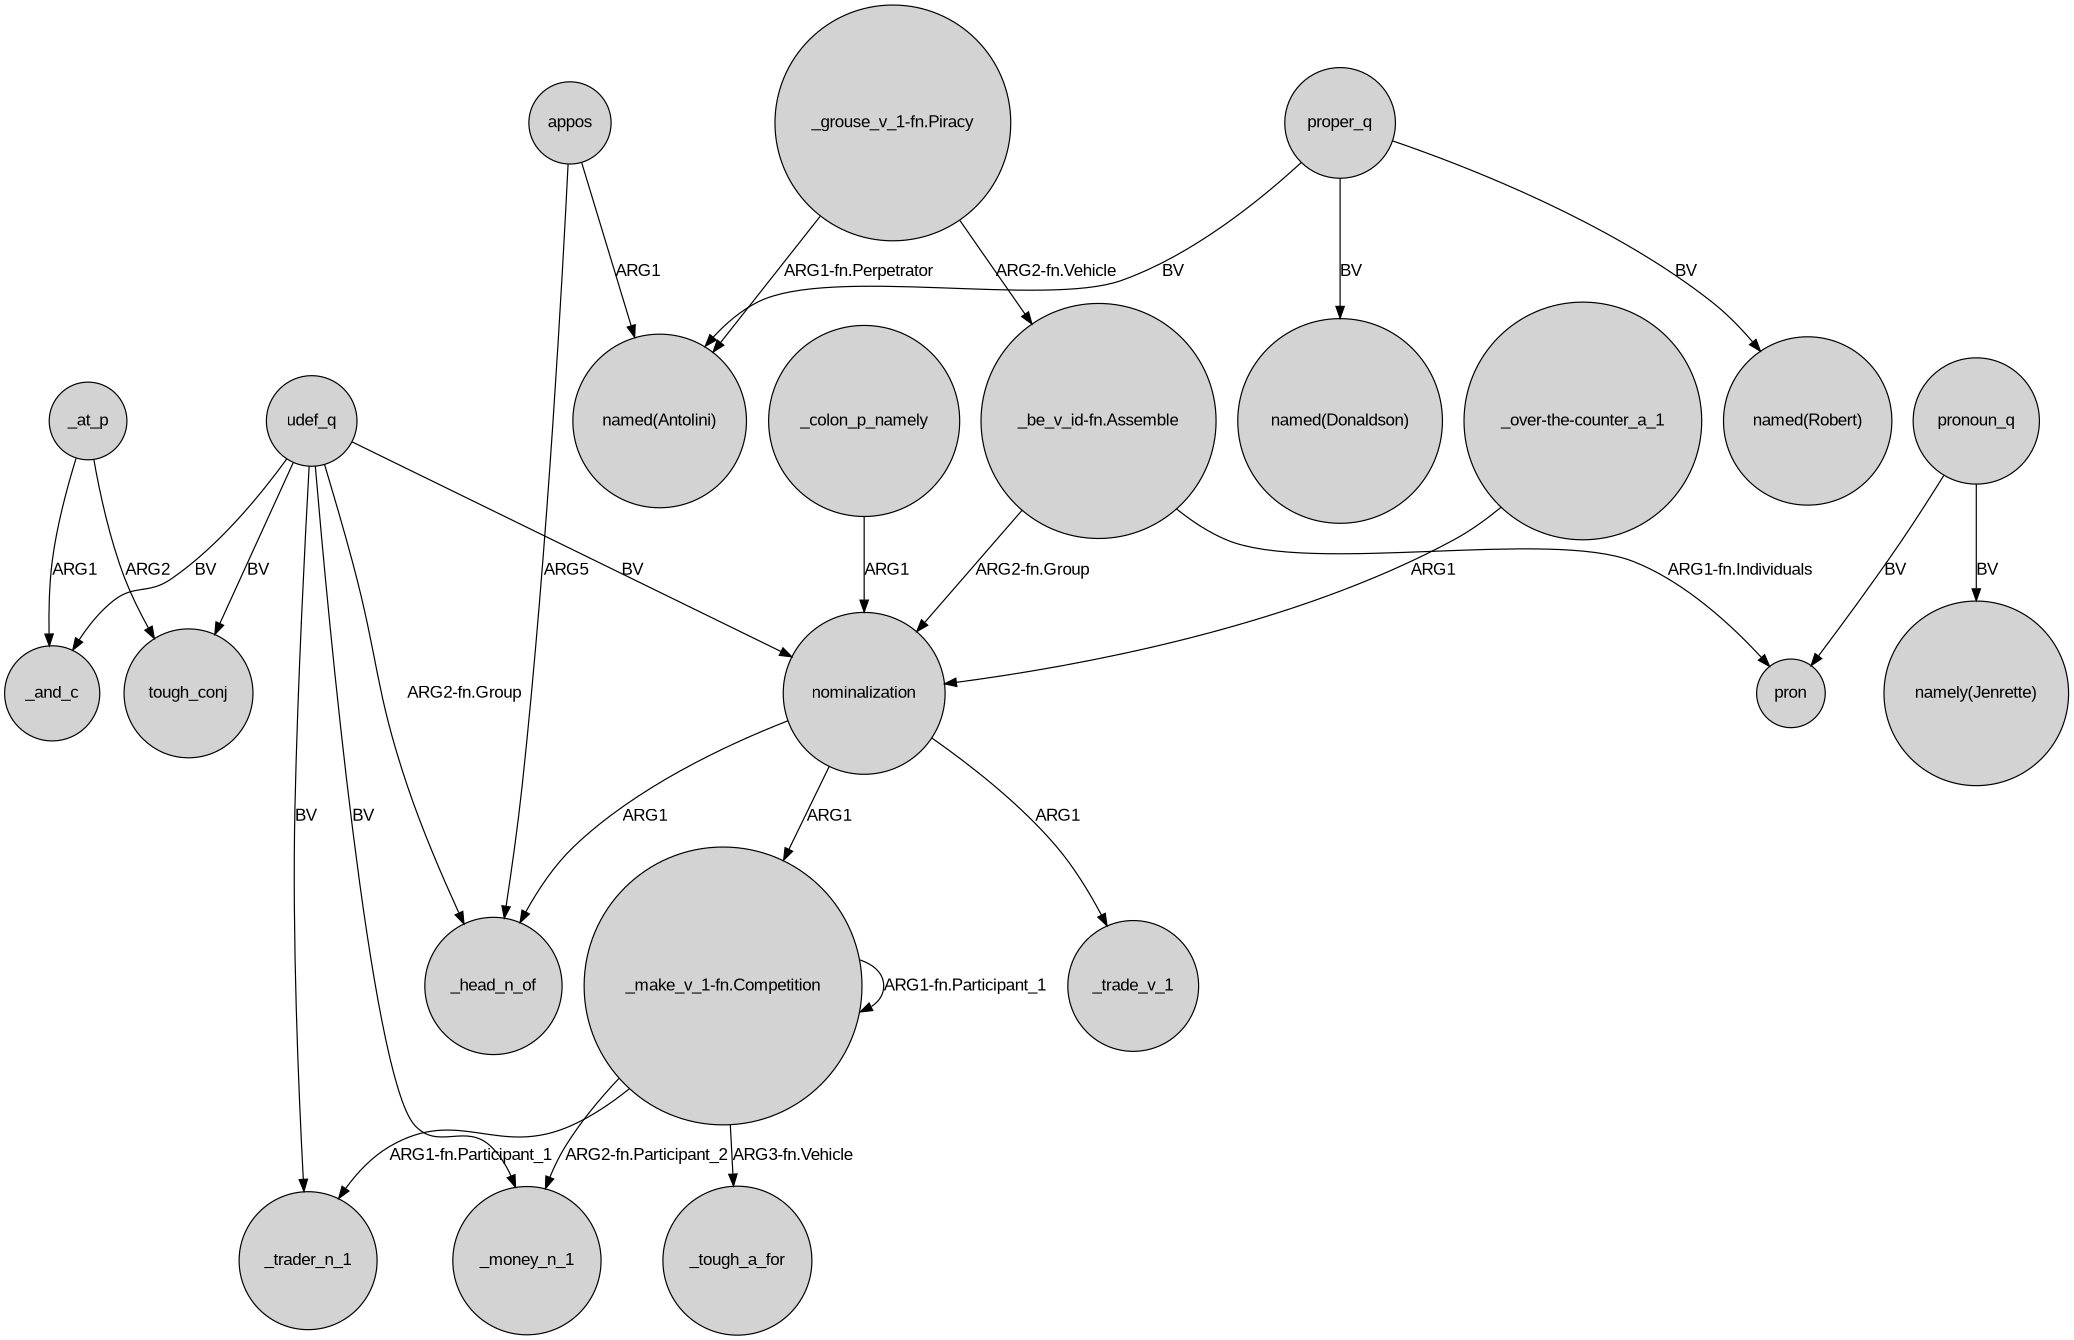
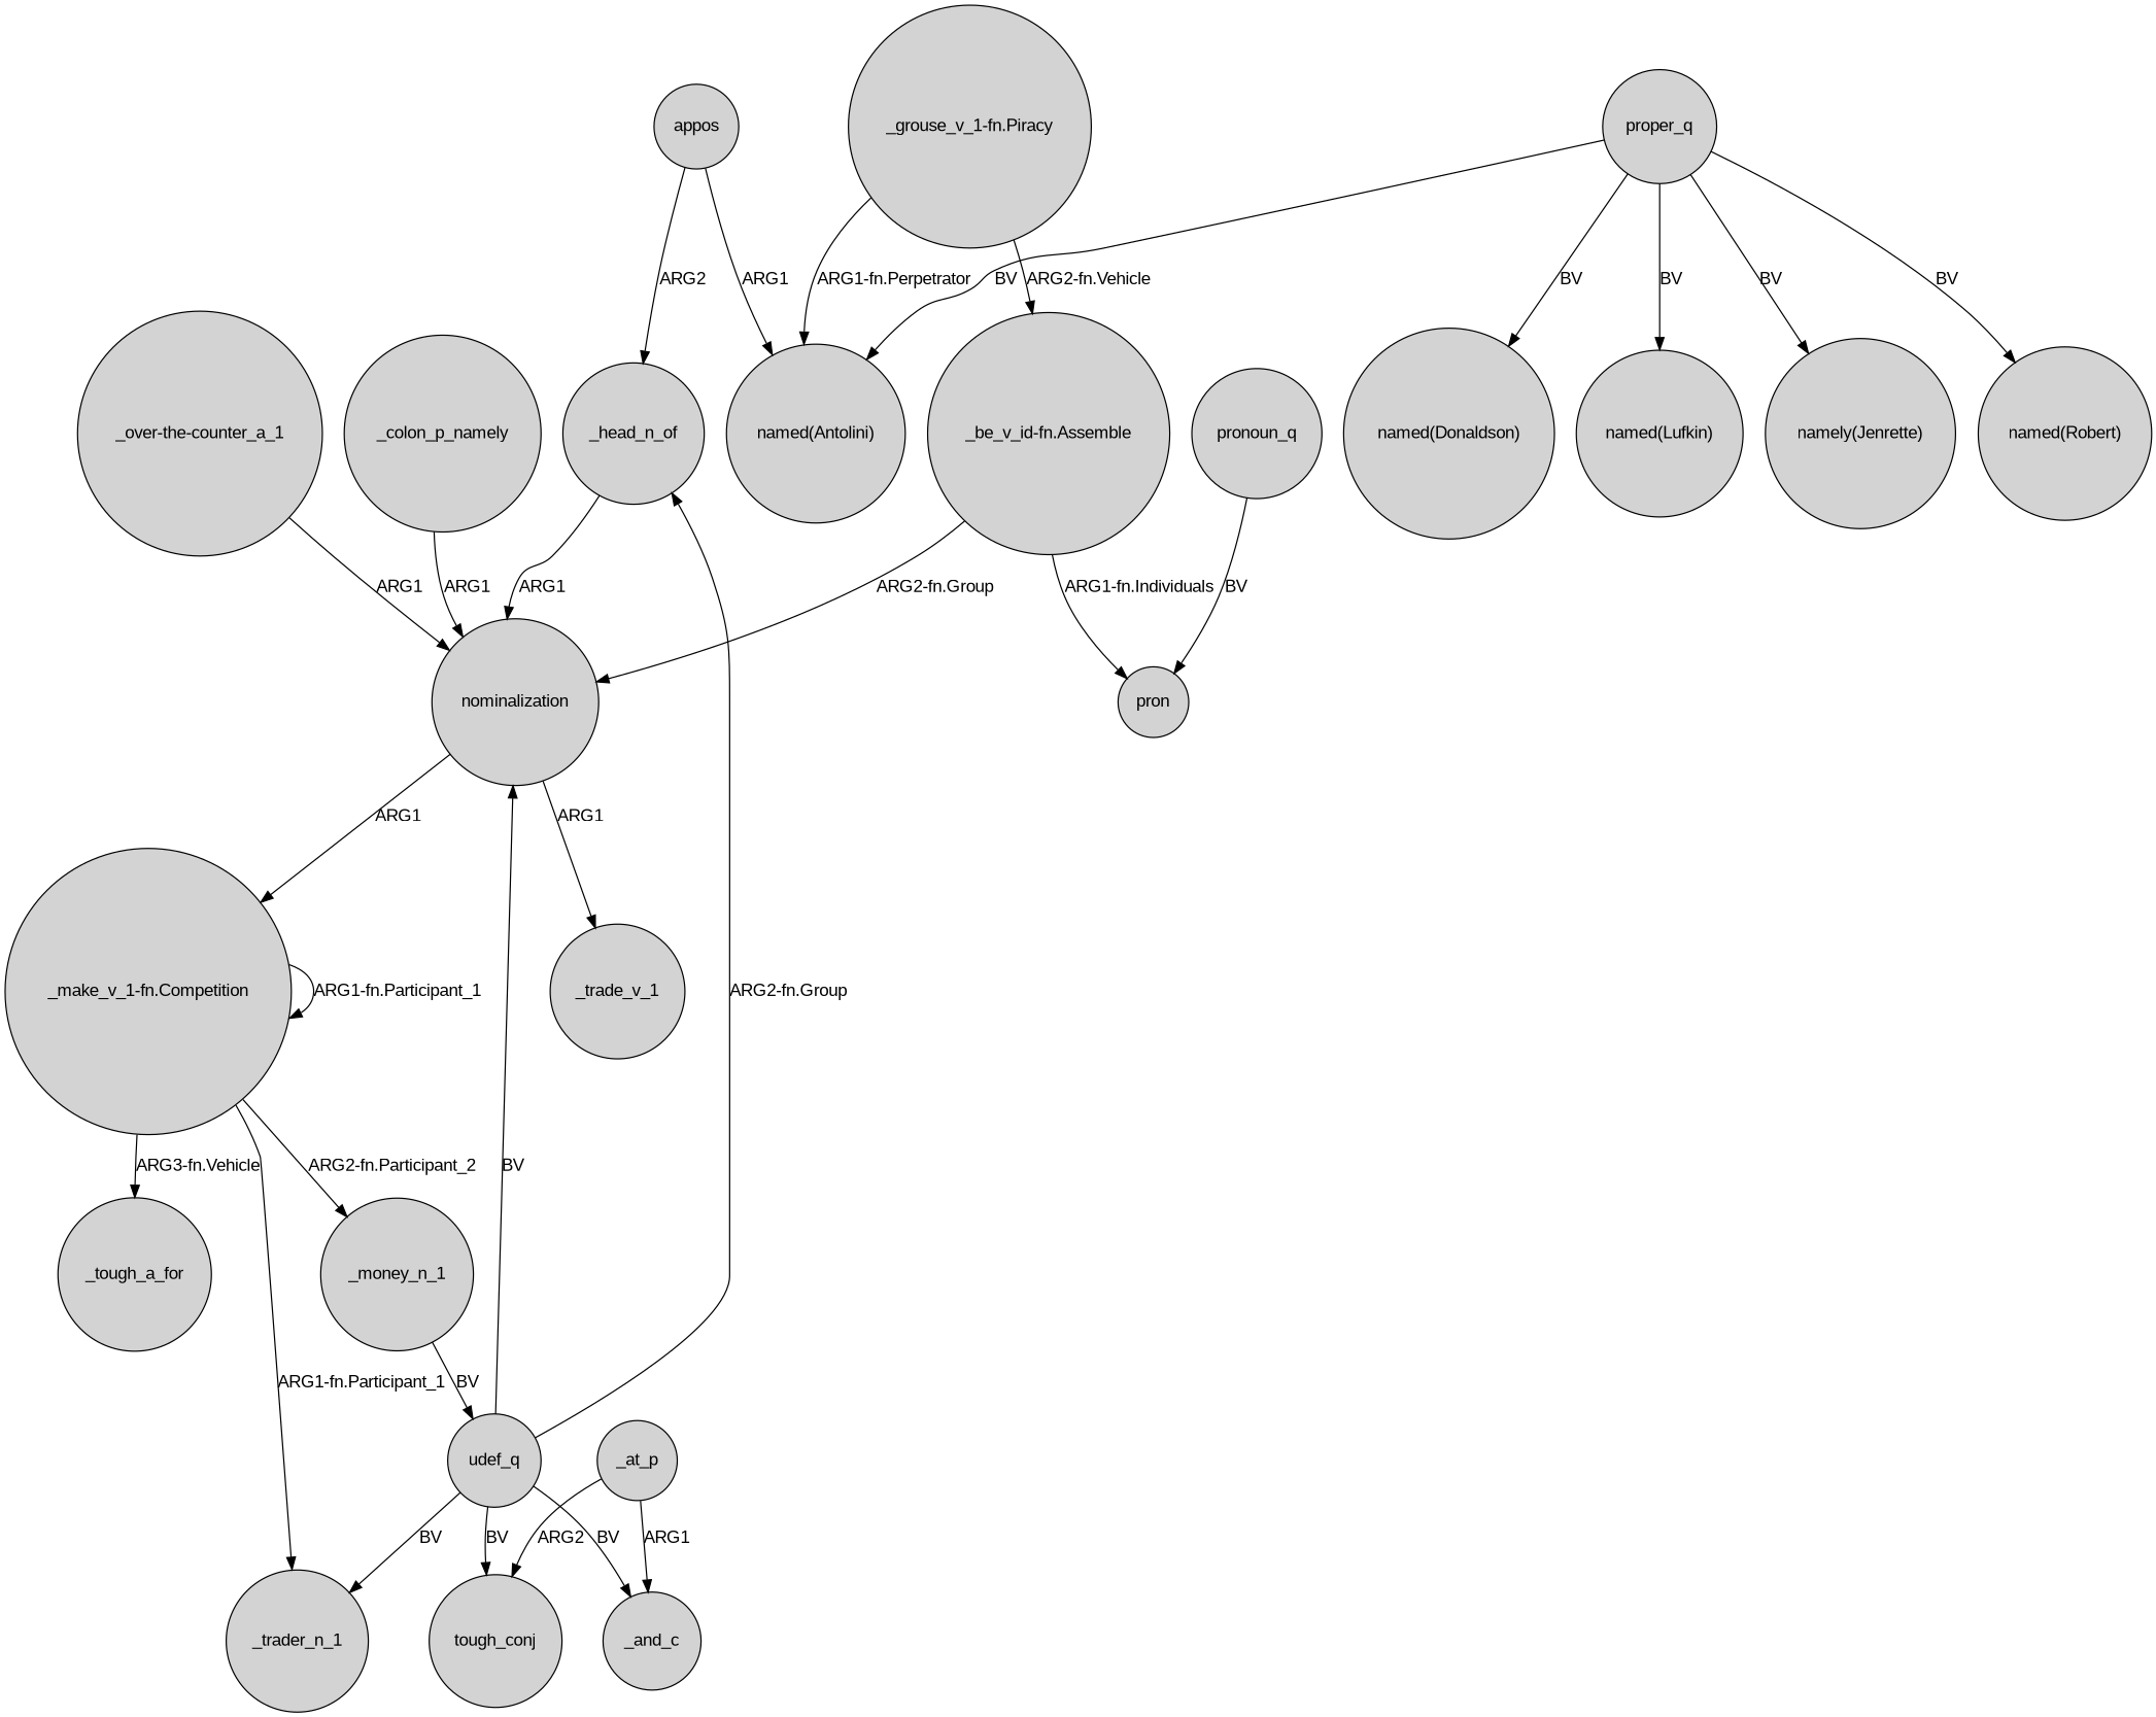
  digraph {
    fontname="Liberation Sans"
    node [fontname="Liberation Sans" shape=circle style=filled]
    edge [fontname="Liberation Sans"]
    _head_n_of
    nominalization
    "_make_v_1-fn.Competition"
    _trade_v_1
    _trader_n_1
    _money_n_1
    _tough_a_for
    "_grouse_v_1-fn.Piracy"
    "named(Antolini)"
    "_be_v_id-fn.Assemble"
    pron
    proper_q
    "named(Donaldson)"
+   "named(Lufkin)"
    n15 [label="namely(Jenrette)"]
    "named(Robert)"
    _colon_p_namely
    "_over-the-counter_a_1"
    udef_q
    _and_c
    n21 [label=tough_conj]
    _at_p
    pronoun_q
    appos
-   nominalization -> _head_n_of [label=ARG1]
+   _head_n_of -> nominalization [label=ARG1]
    nominalization -> "_make_v_1-fn.Competition" [label=ARG1]
    nominalization -> _trade_v_1 [label=ARG1]
    "_make_v_1-fn.Competition" -> "_make_v_1-fn.Competition" [label="ARG1-fn.Participant_1"]
    "_make_v_1-fn.Competition" -> _trader_n_1 [label="ARG1-fn.Participant_1"]
    "_make_v_1-fn.Competition" -> _money_n_1 [label="ARG2-fn.Participant_2"]
    "_make_v_1-fn.Competition" -> _tough_a_for [label="ARG3-fn.Vehicle"]
    "_grouse_v_1-fn.Piracy" -> "named(Antolini)" [label="ARG1-fn.Perpetrator"]
    "_grouse_v_1-fn.Piracy" -> "_be_v_id-fn.Assemble" [label="ARG2-fn.Vehicle"]
    "_be_v_id-fn.Assemble" -> nominalization [label="ARG2-fn.Group"]
    "_be_v_id-fn.Assemble" -> pron [label="ARG1-fn.Individuals"]
    proper_q -> "named(Antolini)" [label=BV]
    proper_q -> "named(Donaldson)" [label=BV]
-   pronoun_q -> n15 [label=BV]
+   proper_q -> "named(Lufkin)" [label=BV]
+   proper_q -> n15 [label=BV]
    proper_q -> "named(Robert)" [label=BV]
    _colon_p_namely -> nominalization [label=ARG1]
    "_over-the-counter_a_1" -> nominalization [label=ARG1]
    udef_q -> _head_n_of [label="ARG2-fn.Group"]
    udef_q -> nominalization [label=BV]
    udef_q -> _trader_n_1 [label=BV]
-   udef_q -> _money_n_1 [label=BV]
+   _money_n_1 -> udef_q [label=BV]
    udef_q -> _and_c [label=BV]
    udef_q -> n21 [label=BV]
    _at_p -> _and_c [label=ARG1]
    _at_p -> n21 [label=ARG2]
    pronoun_q -> pron [label=BV]
-   appos -> _head_n_of [label=ARG5]
+   appos -> _head_n_of [label=ARG2]
    appos -> "named(Antolini)" [label=ARG1]
  }
